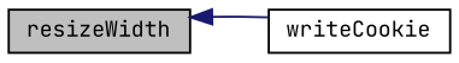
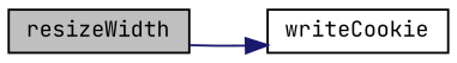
  digraph {
    rankdir=LR
    fontname="JetBrains Mono"
    node [color=black fontname="JetBrains Mono" fontsize=10 shape=record style=filled]
    n1 [fillcolor=grey75 fontcolor=black height=0.2 label=resizeWidth width=0.4]
    n2 [fillcolor=white height=0.2 label=writeCookie width=0.4]
-   n2 -> n1 [color=midnightblue fontname="JetBrains Mono" fontsize=10 labelfontname=Helvetica labelfontsize=10 style=solid]
+   n1 -> n2 [color=midnightblue fontname="JetBrains Mono" fontsize=10 labelfontname=Helvetica labelfontsize=10 style=solid]
  }
